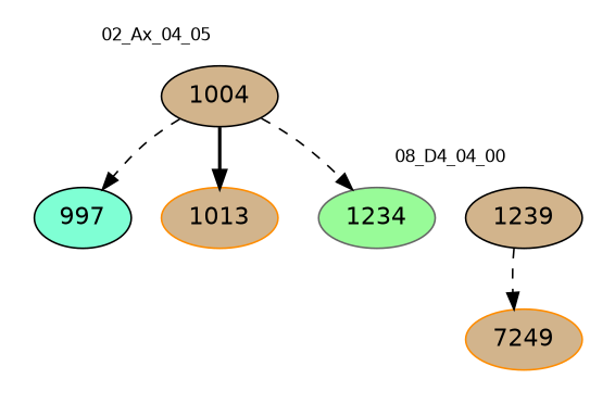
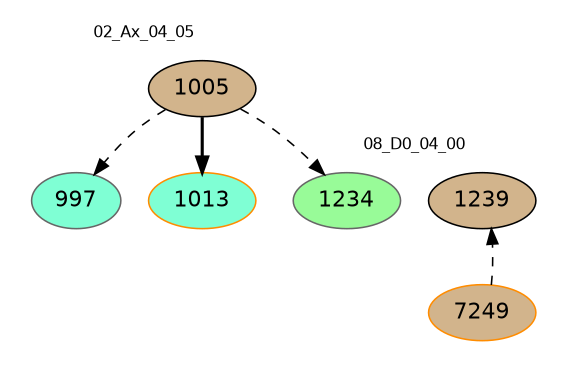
  digraph {
    fontname="DejaVu Sans"
    node [color=black fillcolor=tan fontname="DejaVu Sans" style=filled]
    edge [color=black fontname="DejaVu Sans" style=dashed]
-   n1 [label=1004]
-   n2 [fillcolor=aquamarine label=997]
-   n3 [color=darkorange label=1013]
+   n1 [label=1005]
+   n2 [color=gray40 fillcolor=aquamarine label=997]
+   n3 [color=darkorange fillcolor=aquamarine label=1013]
    n4 [label=1239]
    n5 [color=gray40 fillcolor=palegreen label=1234]
    n6 [color=darkorange label=7249]
    subgraph cluster_1 {
      color=white
      fontsize=10
      label="02_Ax_04_05"
      n1
      n2
      n3
    }
    subgraph cluster_2 {
      color=white
      fontsize=10
-     label="08_D4_04_00"
+     label="08_D0_04_00"
      n4
      n5
      n6
    }
    n1 -> n2
    n1 -> n3 [style=bold]
    n1 -> n5
-   n4 -> n6
+   n6 -> n4
  }
